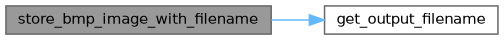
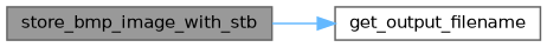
  digraph {
    rankdir=LR
    node [fontname=Helvetica fontsize=10 shape=box style=filled]
-   n1 [color=gray40 fillcolor=grey60 fontcolor=black height=0.2 label=store_bmp_image_with_filename width=0.4]
+   n1 [color=gray40 fillcolor=grey60 fontcolor=black height=0.2 label=store_bmp_image_with_stb width=0.4]
    n2 [color=grey40 fillcolor=white height=0.2 label=get_output_filename width=0.4]
    n1 -> n2 [color=steelblue1 fontname=Helvetica fontsize=10 labelfontname=Helvetica labelfontsize=10 style=solid]
  }
